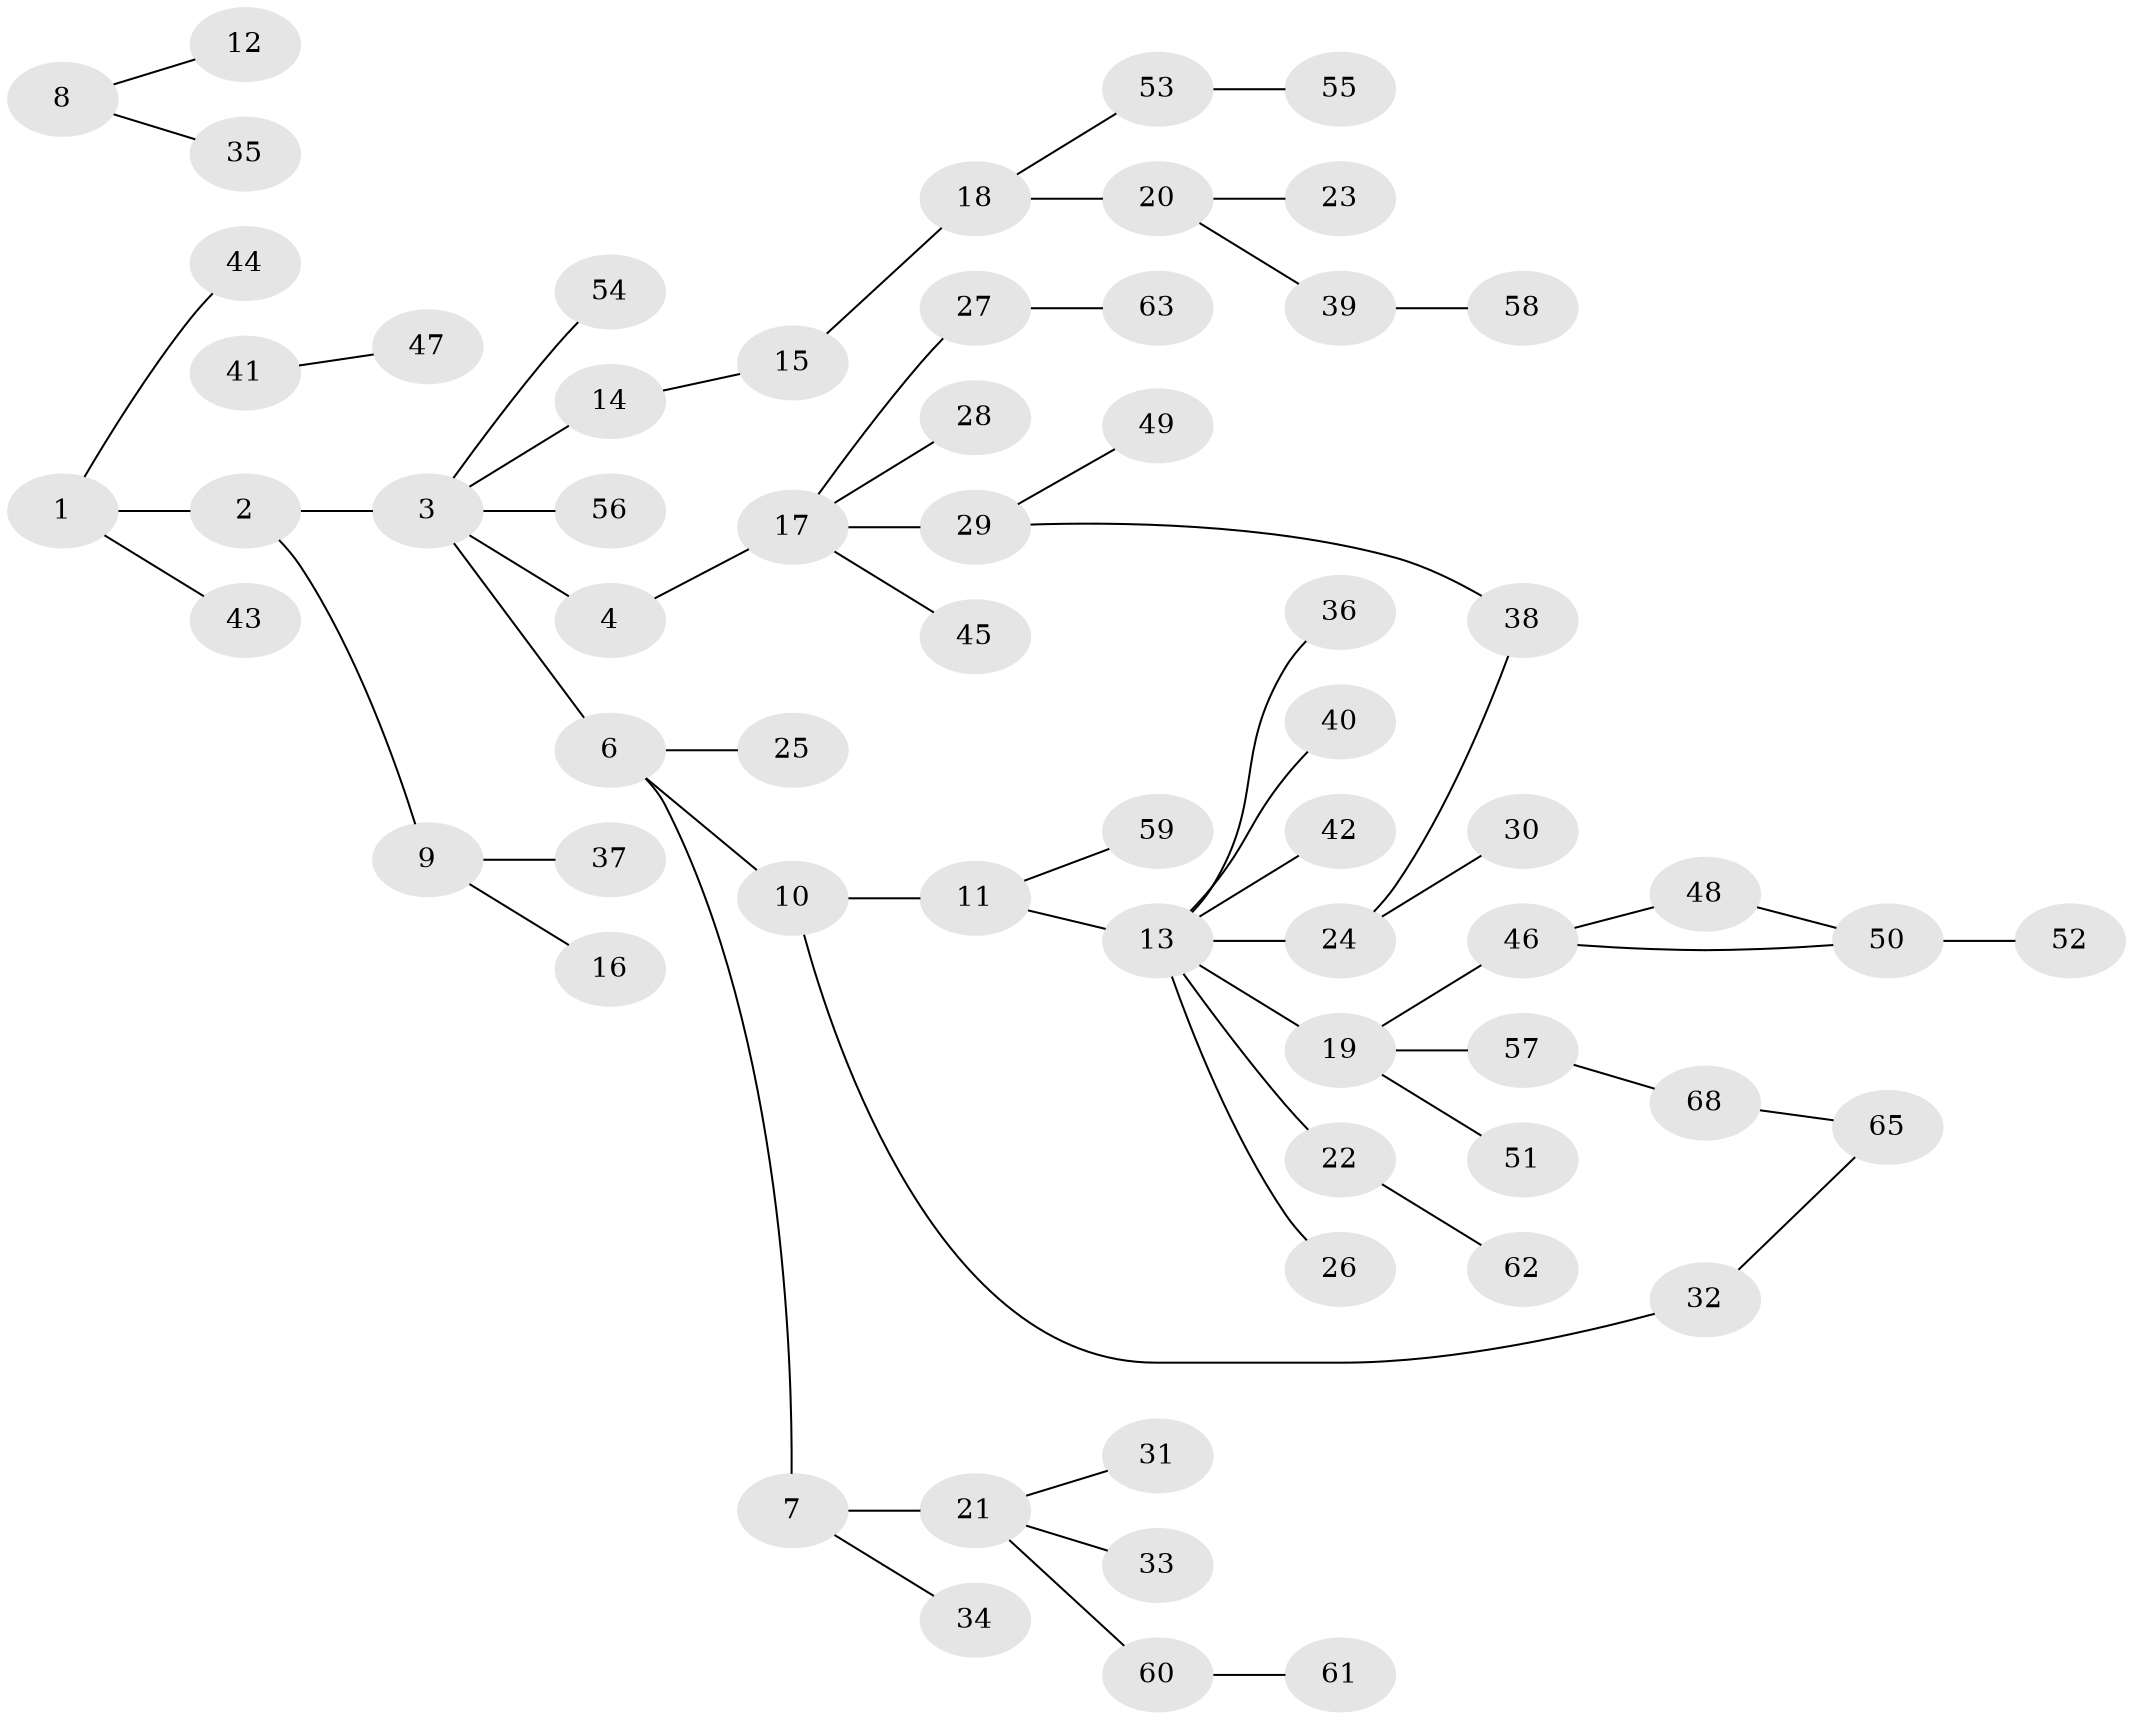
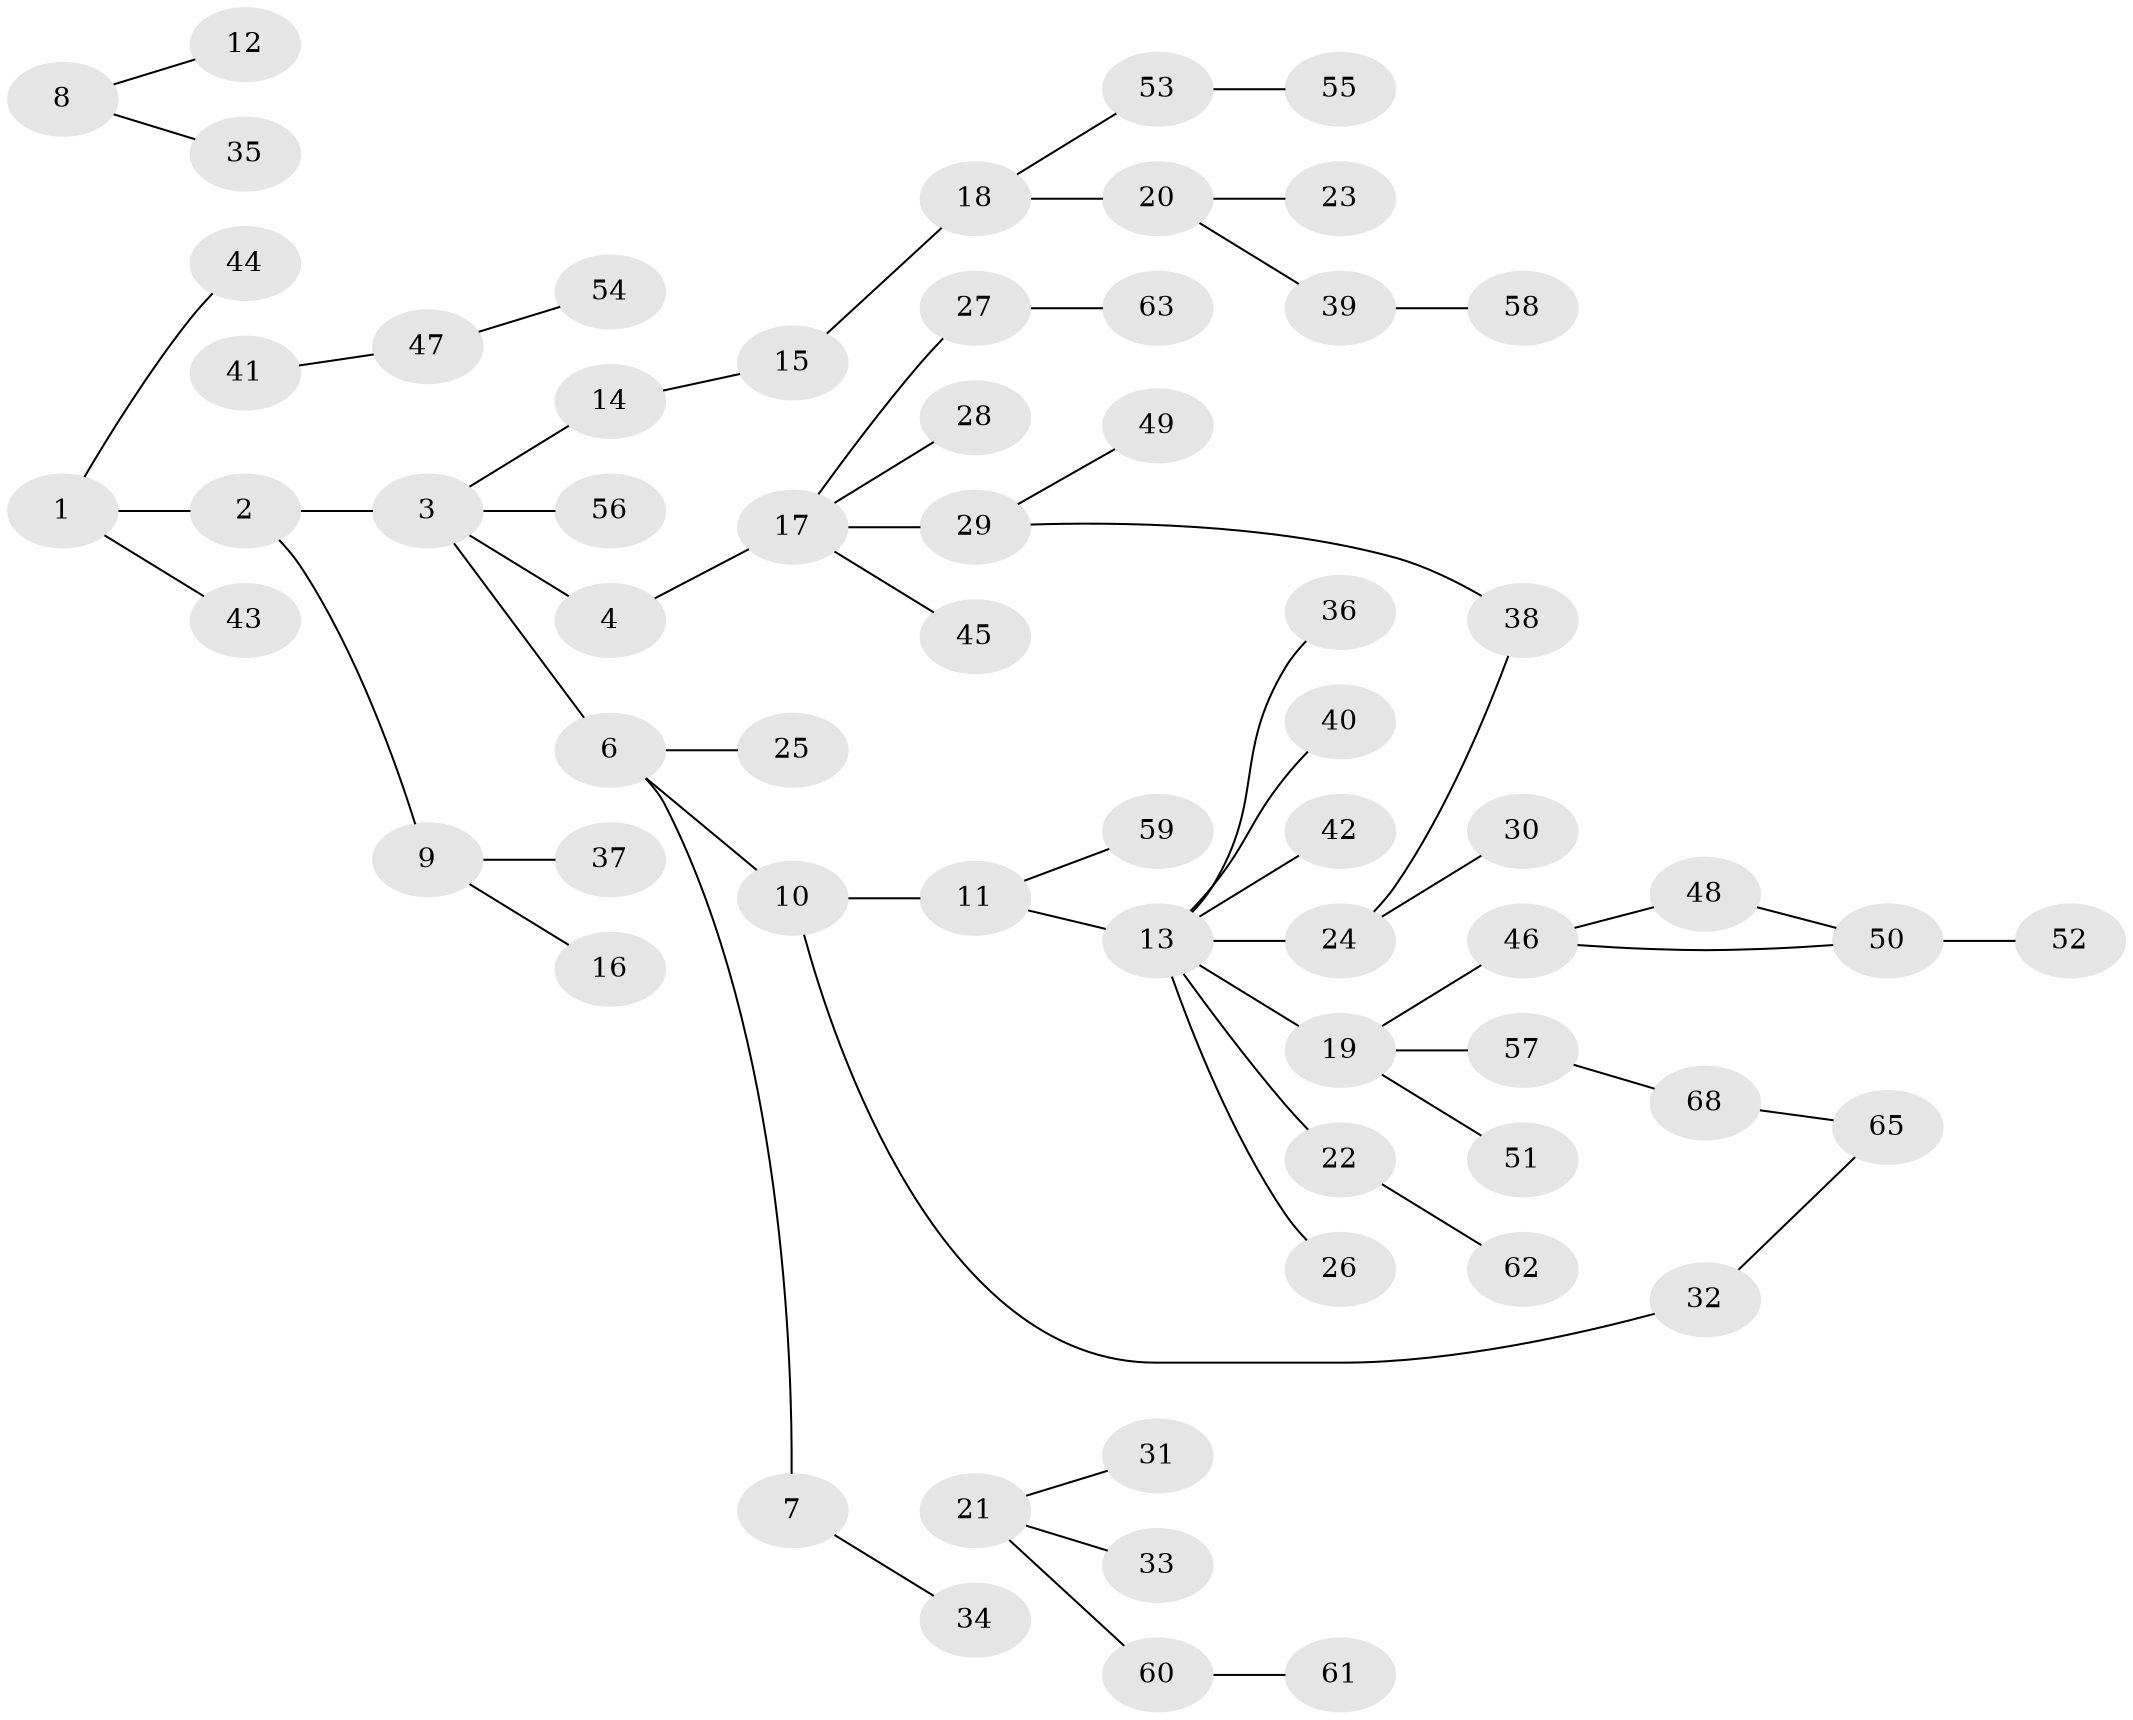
  graph {
    rankdir=LR
    node [color=gray90 style=filled]
    1
    2
    43
    44
    3
    9
    4
    6
    14
    56
    16
    37
    17
    7
    10
    25
    15
    27
    28
    29
    45
    41
    47
    8
    12
    35
    21
    34
    11
    32
    31
    33
    60
    13
    59
    65
    19
    22
    24
    26
    36
    40
    42
    46
    51
    57
    62
    30
    38
    18
    20
    53
    63
    49
    23
    39
    55
    48
    50
    n60 [label=68]
    58
    61
    54
    52
    1 -- 2
    1 -- 43
    1 -- 44
    2 -- 3
    2 -- 9
    3 -- 4
    3 -- 6
    3 -- 14
    3 -- 56
    9 -- 16
    9 -- 37
    4 -- 17
    6 -- 7
    6 -- 10
    6 -- 25
    14 -- 15
    17 -- 27
    17 -- 28
    17 -- 29
    17 -- 45
-   7 -- 21
    7 -- 34
    10 -- 11
    10 -- 32
    15 -- 18
    27 -- 63
    29 -- 38
    29 -- 49
    41 -- 47
-   3 -- 54
+   47 -- 54
    8 -- 12
    8 -- 35
    21 -- 31
    21 -- 33
    21 -- 60
    11 -- 13
    11 -- 59
    32 -- 65
    60 -- 61
    13 -- 19
    13 -- 22
    13 -- 24
    13 -- 26
    13 -- 36
    13 -- 40
    13 -- 42
    19 -- 46
    19 -- 51
    19 -- 57
    22 -- 62
    24 -- 30
    24 -- 38
    46 -- 48
    46 -- 50
    57 -- n60
    18 -- 20
    18 -- 53
    20 -- 23
    20 -- 39
    53 -- 55
    39 -- 58
    48 -- 50
    50 -- 52
    n60 -- 65
  }
